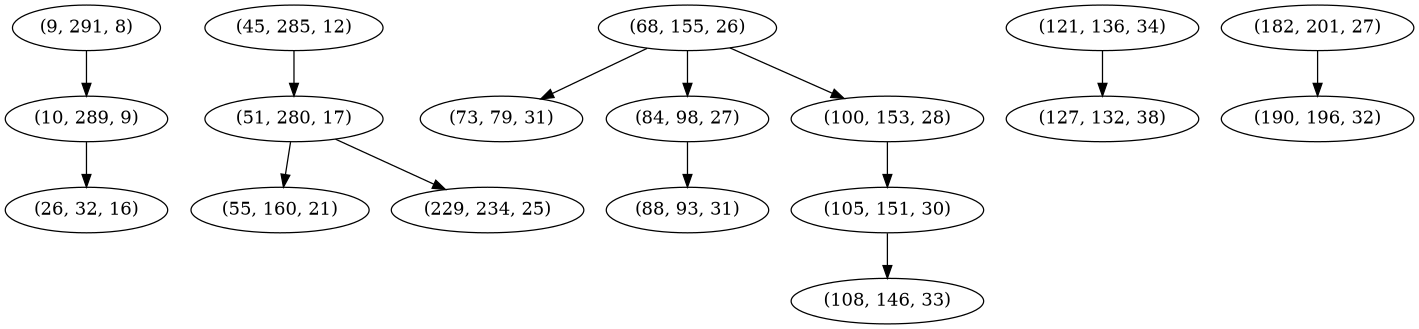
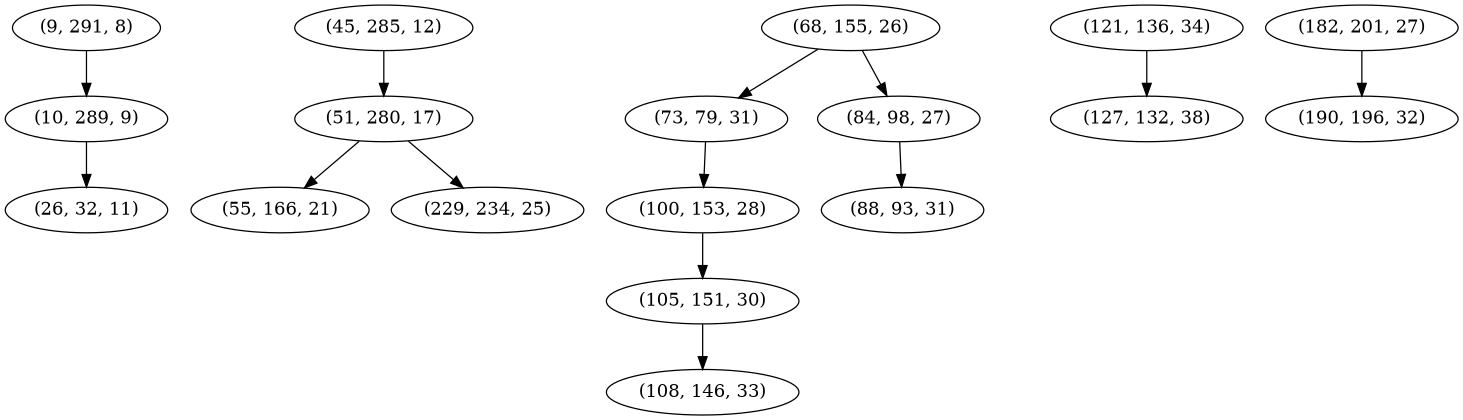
  digraph {
    "(9, 291, 8)"
    "(10, 289, 9)"
-   "(26, 32, 16)"
+   "(26, 32, 16)" [label="(26, 32, 11)"]
    "(45, 285, 12)"
    "(51, 280, 17)"
-   "(55, 160, 21)"
+   "(55, 160, 21)" [label="(55, 166, 21)"]
    "(229, 234, 25)"
    "(68, 155, 26)"
    "(73, 79, 31)"
    "(84, 98, 27)"
    "(100, 153, 28)"
    "(88, 93, 31)"
    "(105, 151, 30)"
    "(108, 146, 33)"
    "(121, 136, 34)"
    "(127, 132, 38)"
    "(182, 201, 27)"
    "(190, 196, 32)"
    "(9, 291, 8)" -> "(10, 289, 9)"
    "(10, 289, 9)" -> "(26, 32, 16)"
    "(45, 285, 12)" -> "(51, 280, 17)"
    "(51, 280, 17)" -> "(55, 160, 21)"
    "(51, 280, 17)" -> "(229, 234, 25)"
    "(68, 155, 26)" -> "(73, 79, 31)"
    "(68, 155, 26)" -> "(84, 98, 27)"
-   "(68, 155, 26)" -> "(100, 153, 28)"
+   "(73, 79, 31)" -> "(100, 153, 28)"
    "(84, 98, 27)" -> "(88, 93, 31)"
    "(100, 153, 28)" -> "(105, 151, 30)"
    "(105, 151, 30)" -> "(108, 146, 33)"
    "(121, 136, 34)" -> "(127, 132, 38)"
    "(182, 201, 27)" -> "(190, 196, 32)"
  }
